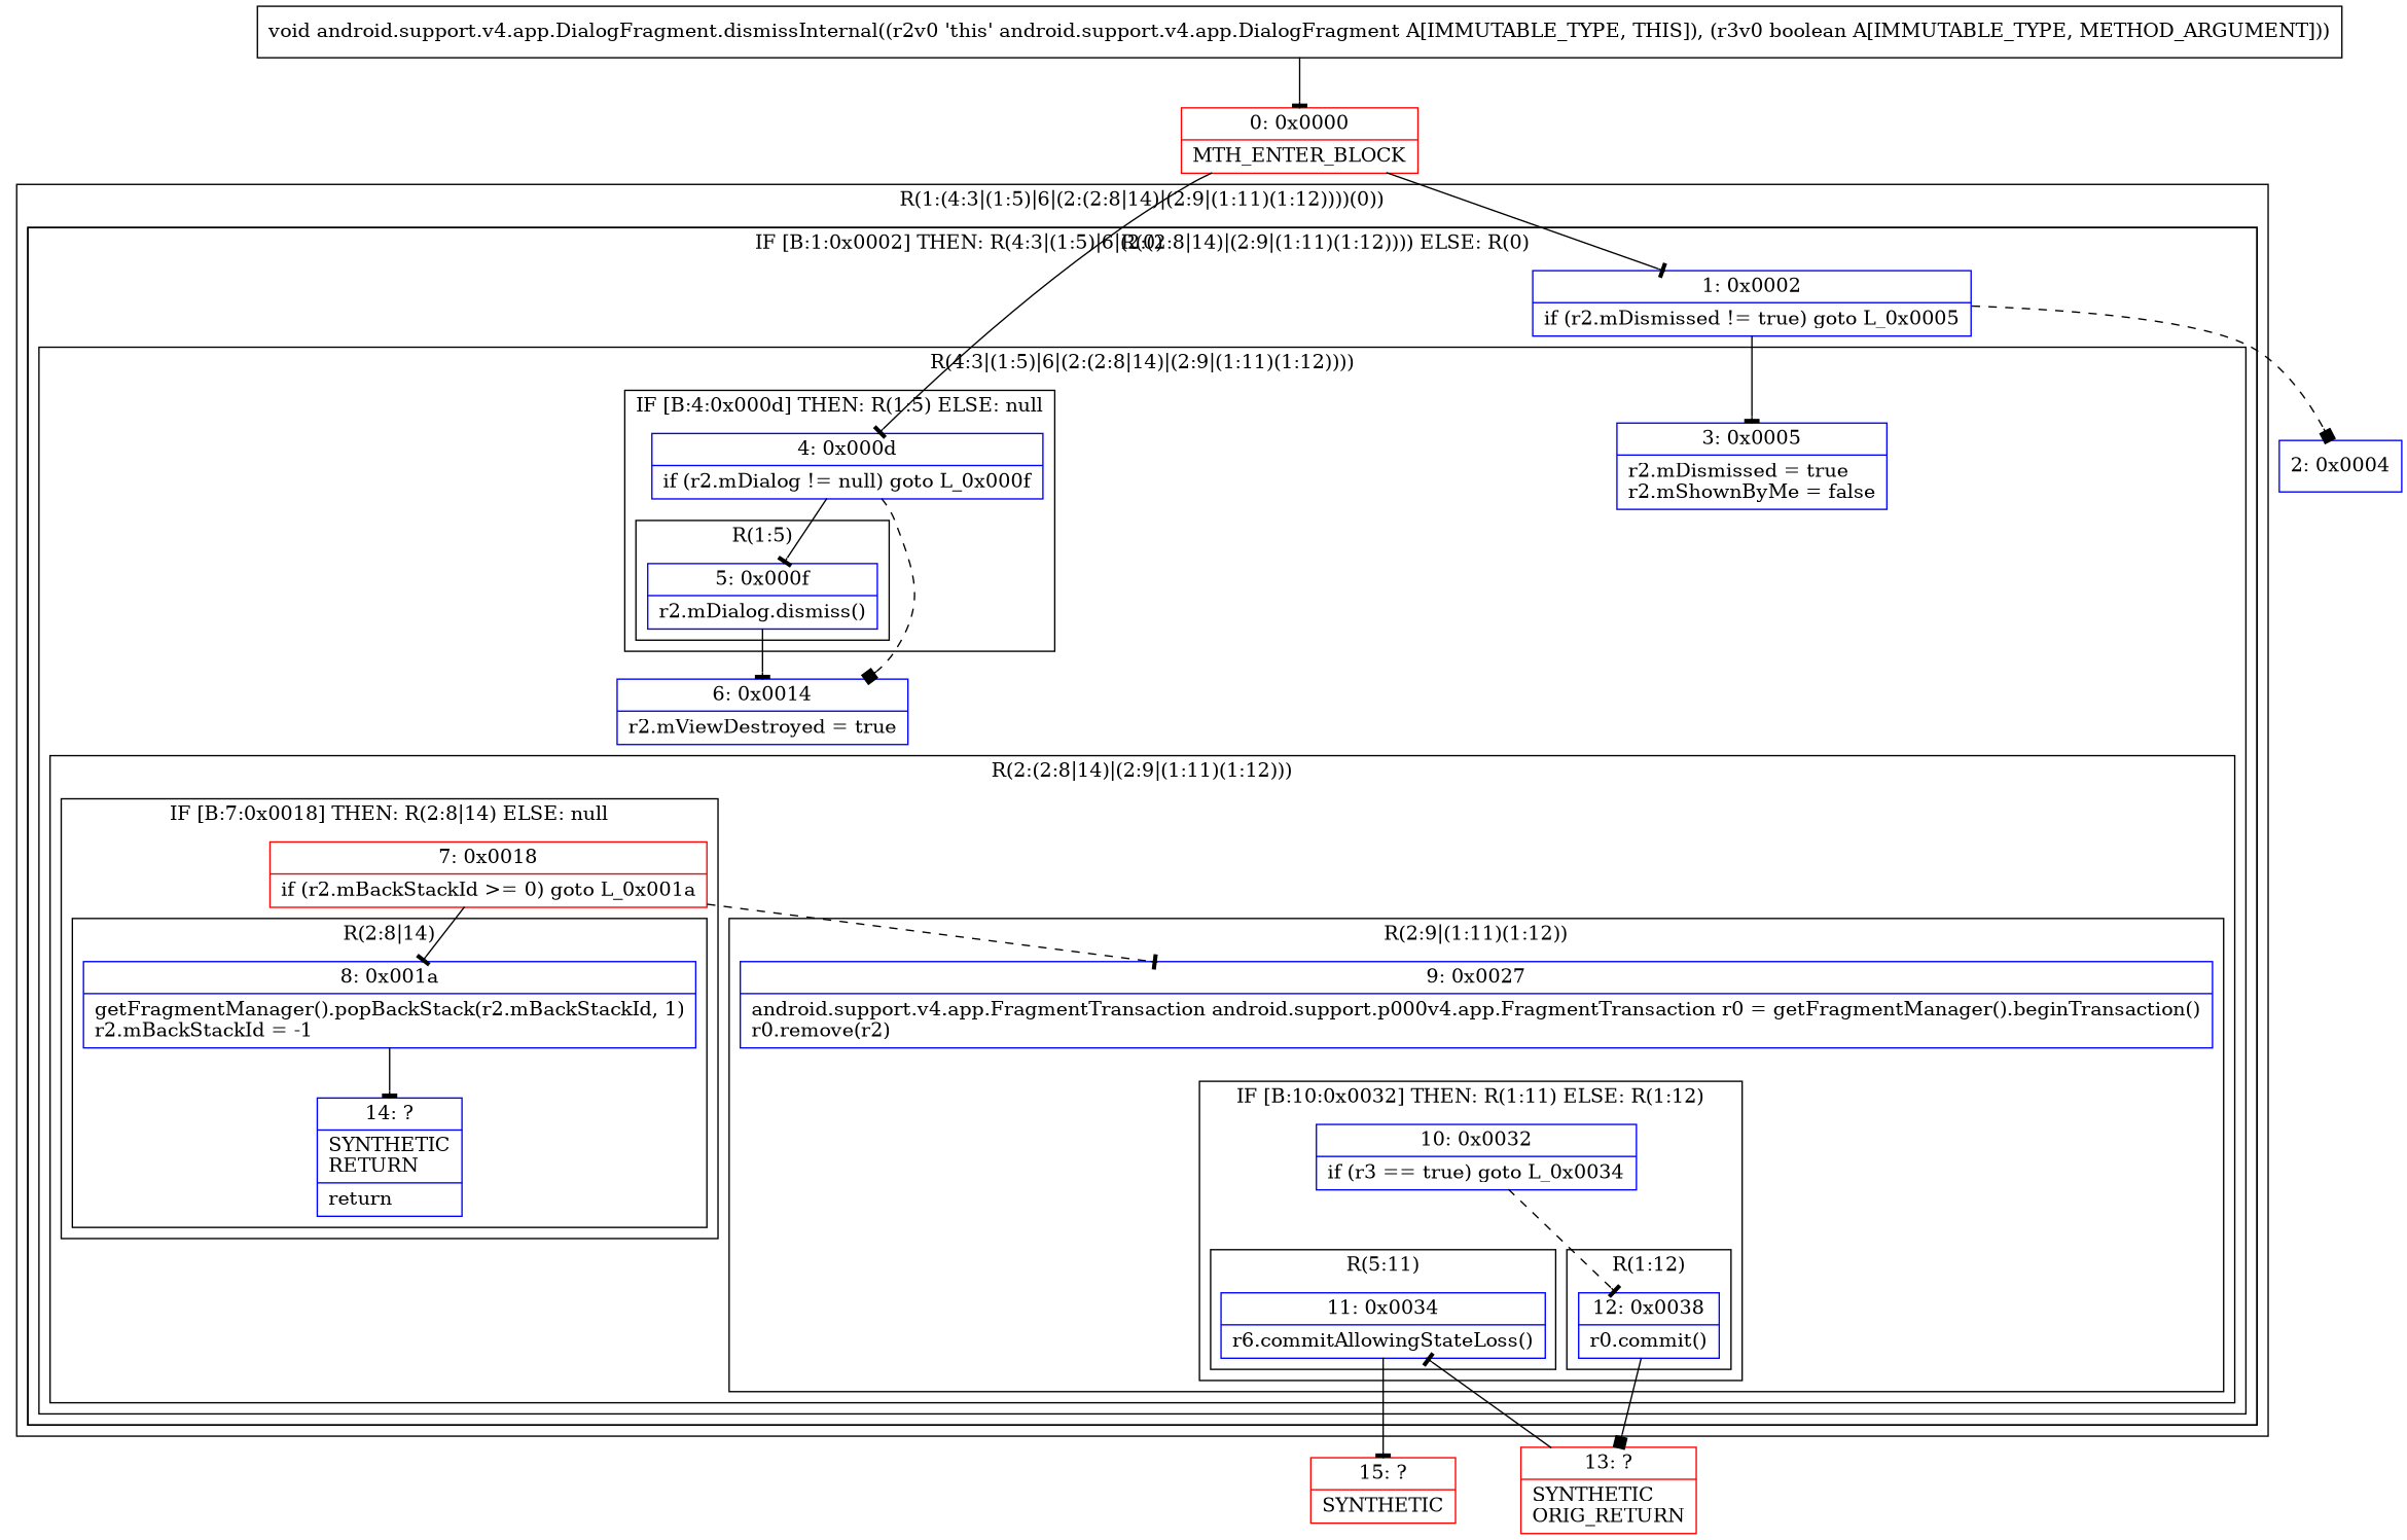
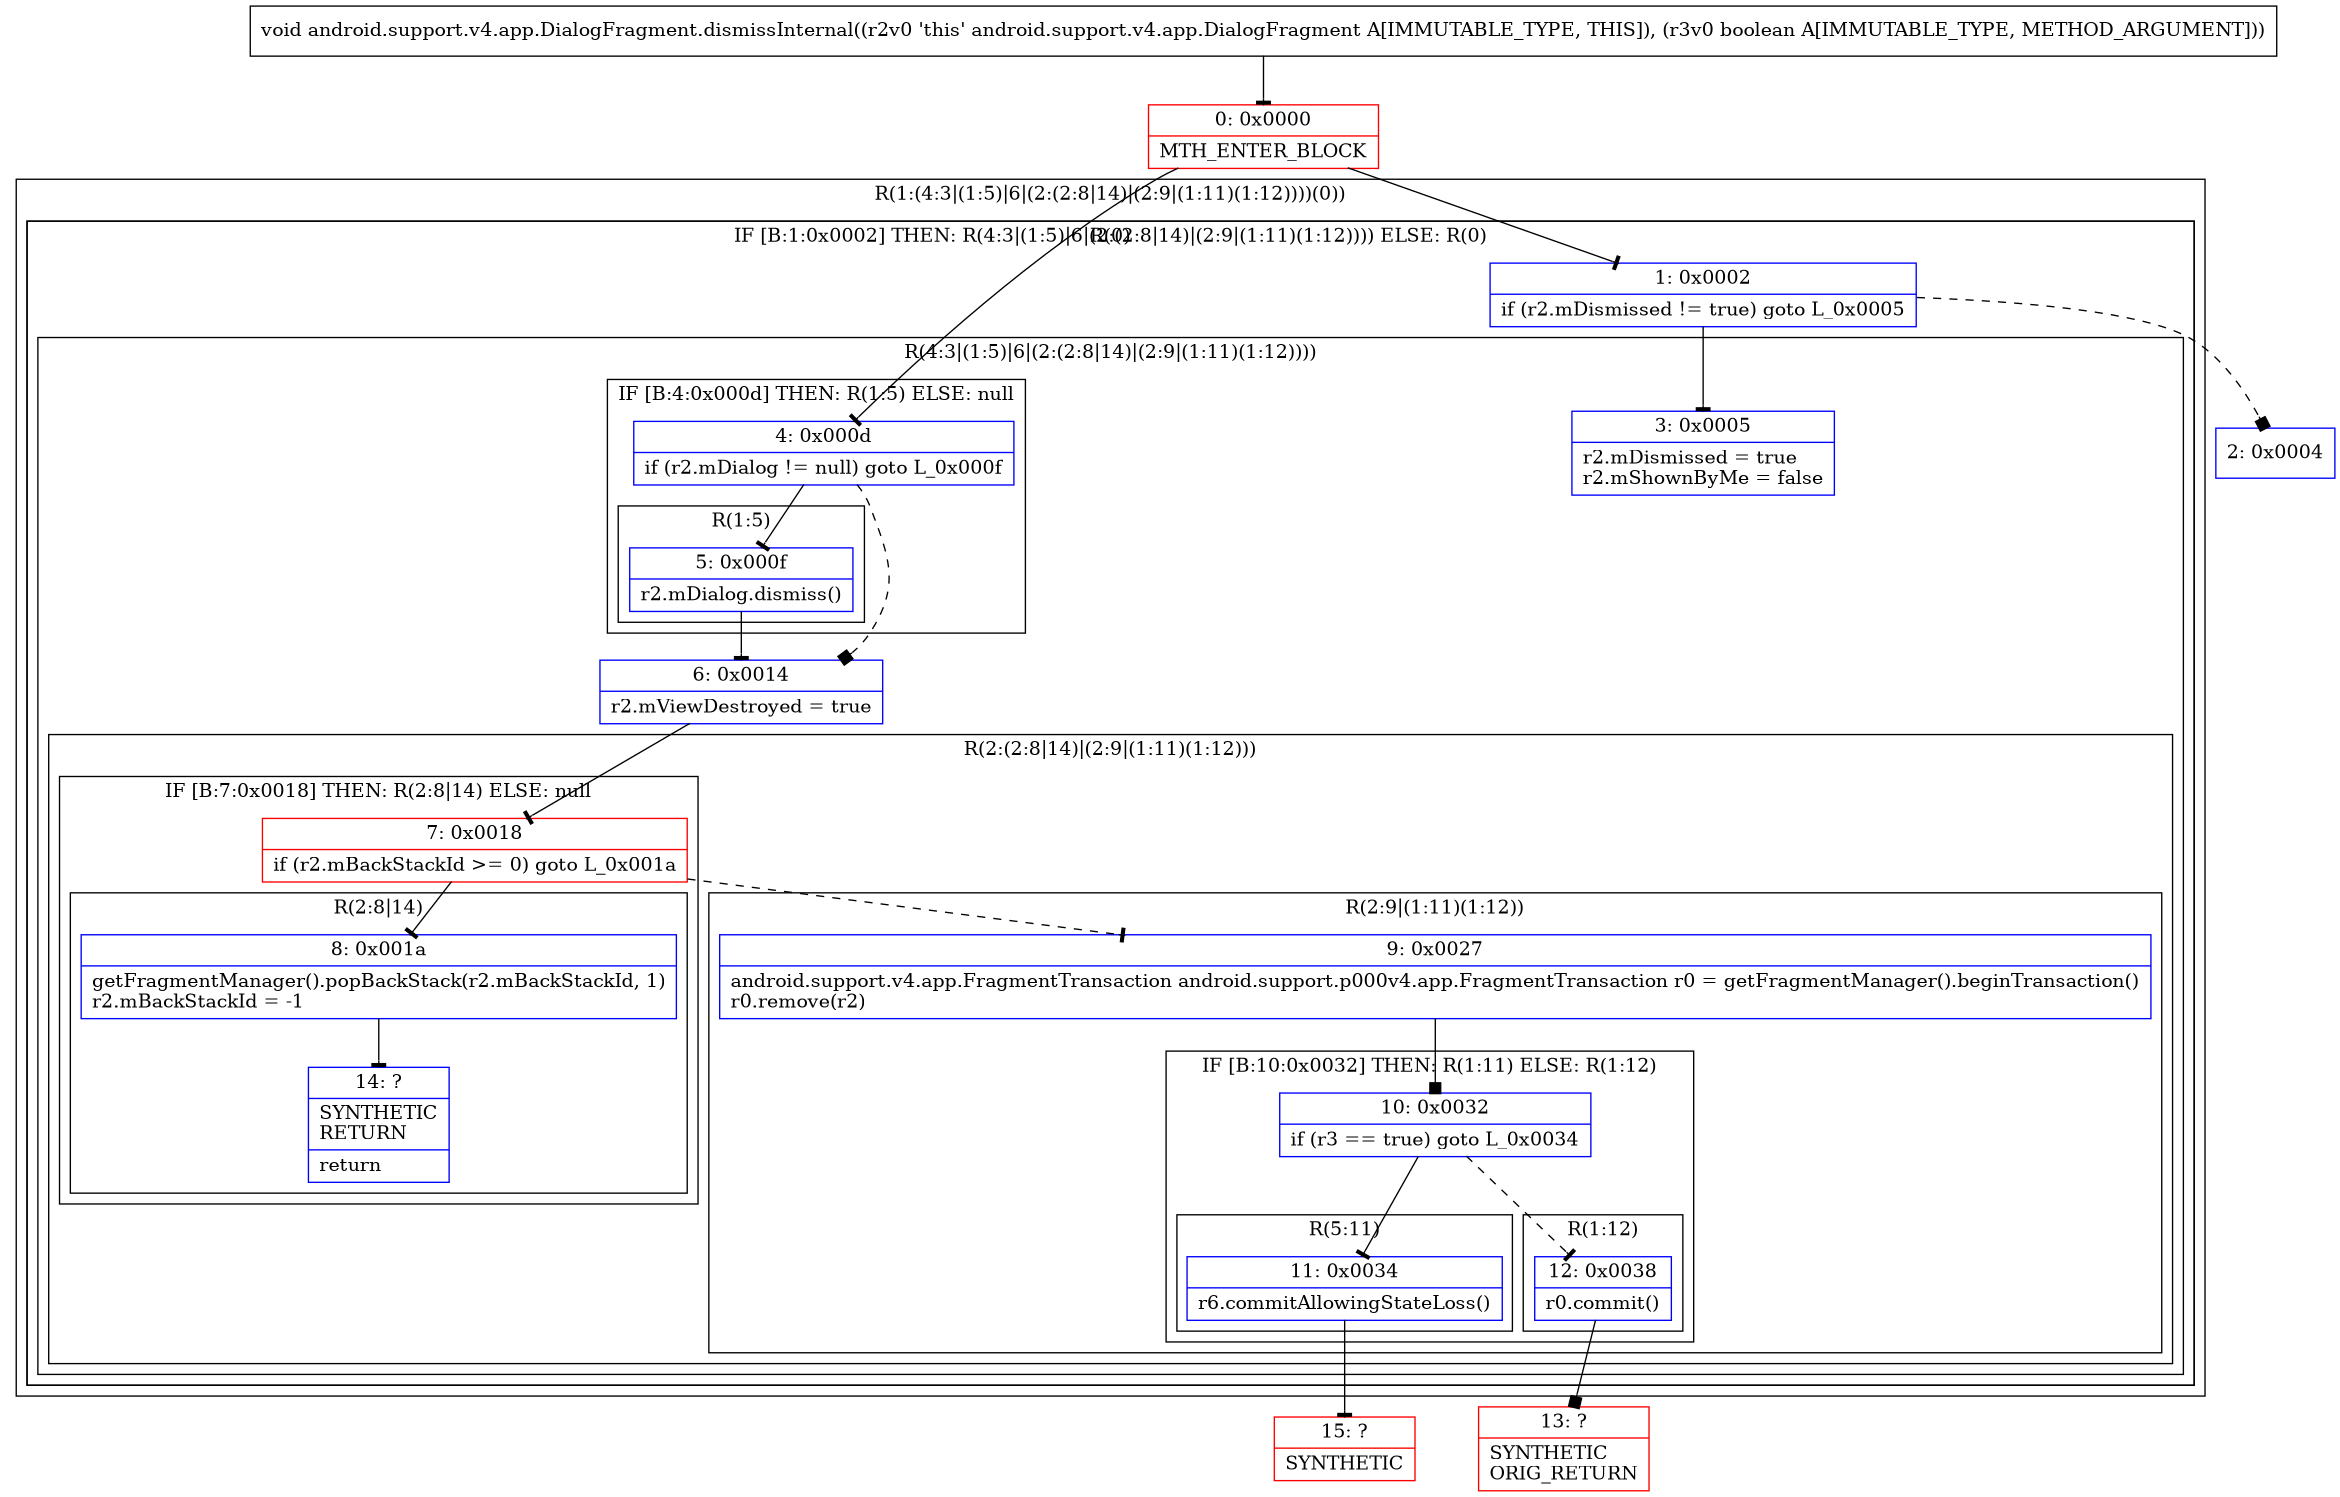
  digraph {
    node [color=blue shape=record]
    edge [arrowhead=tee]
    n1 [label="{5\:\ 0x000f|r2.mDialog.dismiss()\l}"]
    n2 [label="{4\:\ 0x000d|if (r2.mDialog != null) goto L_0x000f\l}"]
    n3 [label="{8\:\ 0x001a|getFragmentManager().popBackStack(r2.mBackStackId, 1)\lr2.mBackStackId = \-1\l}"]
    n4 [label="{14\:\ ?|SYNTHETIC\lRETURN\l|return\l}"]
    n5 [color=red label="{7\:\ 0x0018|if (r2.mBackStackId \>= 0) goto L_0x001a\l}"]
    n6 [label="{11\:\ 0x0034|r6.commitAllowingStateLoss()\l}"]
    n7 [label="{12\:\ 0x0038|r0.commit()\l}"]
    n8 [label="{10\:\ 0x0032|if (r3 == true) goto L_0x0034\l}"]
    n9 [label="{9\:\ 0x0027|android.support.v4.app.FragmentTransaction android.support.p000v4.app.FragmentTransaction r0 = getFragmentManager().beginTransaction()\lr0.remove(r2)\l}"]
    n10 [label="{3\:\ 0x0005|r2.mDismissed = true\lr2.mShownByMe = false\l}"]
    n11 [label="{6\:\ 0x0014|r2.mViewDestroyed = true\l}"]
    n12 [label="{1\:\ 0x0002|if (r2.mDismissed != true) goto L_0x0005\l}"]
    n13 [color=red label="{15\:\ ?|SYNTHETIC\l}"]
    n14 [color=red label="{13\:\ ?|SYNTHETIC\lORIG_RETURN\l}"]
    n15 [label="{2\:\ 0x0004}"]
    n16 [color=red label="{0\:\ 0x0000|MTH_ENTER_BLOCK\l}"]
    n17 [label="{void android.support.v4.app.DialogFragment.dismissInternal((r2v0 'this' android.support.v4.app.DialogFragment A[IMMUTABLE_TYPE, THIS]), (r3v0 boolean A[IMMUTABLE_TYPE, METHOD_ARGUMENT])) }" color=""]
    subgraph cluster_1 {
      label="R(1:(4:3|(1:5)|6|(2:(2:8|14)|(2:9|(1:11)(1:12))))(0))"
      subgraph cluster_2 {
        label="IF [B:1:0x0002] THEN: R(4:3|(1:5)|6|(2:(2:8|14)|(2:9|(1:11)(1:12)))) ELSE: R(0)"
        n12
        subgraph cluster_3 {
          label="R(4:3|(1:5)|6|(2:(2:8|14)|(2:9|(1:11)(1:12))))"
          n10
          n11
          subgraph cluster_4 {
            label="IF [B:4:0x000d] THEN: R(1:5) ELSE: null"
            n2
            subgraph cluster_5 {
              label="R(1:5)"
              n1
            }
          }
          subgraph cluster_6 {
            label="R(2:(2:8|14)|(2:9|(1:11)(1:12)))"
            subgraph cluster_7 {
              label="IF [B:7:0x0018] THEN: R(2:8|14) ELSE: null"
              n5
              subgraph cluster_8 {
                label="R(2:8|14)"
                n3
                n4
              }
            }
            subgraph cluster_9 {
              label="R(2:9|(1:11)(1:12))"
              n9
              subgraph cluster_10 {
                label="IF [B:10:0x0032] THEN: R(1:11) ELSE: R(1:12)"
                n8
                subgraph cluster_11 {
                  label="R(5:11)"
                  n6
                }
                subgraph cluster_12 {
                  label="R(1:12)"
                  n7
                }
              }
            }
          }
        }
        subgraph cluster_13 {
          label="R(0)"
        }
      }
    }
    n1 -> n11
    n2 -> n1
    n2 -> n11 [arrowhead=box style=dashed]
    n3 -> n4
    n5 -> n3
    n5 -> n9 [style=dashed]
    n6 -> n13
    n7 -> n14 [arrowhead=box]
-   n14 -> n6
+   n8 -> n6
    n8 -> n7 [style=dashed]
+   n9 -> n8 [arrowhead=box]
+   n11 -> n5
    n12 -> n10
    n12 -> n15 [arrowhead=box style=dashed]
    n16 -> n2
    n16 -> n12
    n17 -> n16
  }
